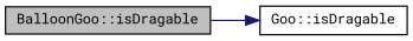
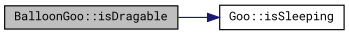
  digraph {
    rankdir=LR
    fontname="Roboto Mono"
    node [color=black fontname="Roboto Mono" fontsize=10 shape=record style=filled]
    n1 [fillcolor=grey75 fontcolor=black height=0.2 label="BalloonGoo::isDragable" width=0.4]
-   n2 [fillcolor=white height=0.2 label="Goo::isDragable" width=0.4]
+   n2 [fillcolor=white height=0.2 label="Goo::isSleeping" width=0.4]
    n1 -> n2 [color=midnightblue fontname="Roboto Mono" fontsize=10 labelfontname=Helvetica labelfontsize=10 style=solid]
  }
